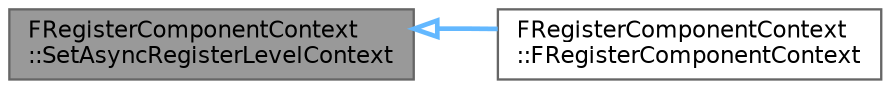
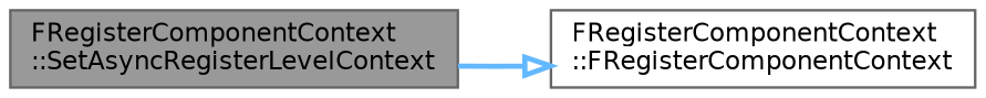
  digraph {
    rankdir=LR
    node [fontname=Helvetica fontsize=10 shape=box style=filled]
    n1 [color=gray40 fillcolor=grey60 fontcolor=black height=0.2 label="FRegisterComponentContext\l::SetAsyncRegisterLevelContext" width=0.4]
    n2 [color=grey40 fillcolor=white height=0.2 label="FRegisterComponentContext\l::FRegisterComponentContext" width=0.4]
-   n2 -> n1 [color=steelblue1 fontname=Helvetica fontsize=10 labelfontname=Helvetica labelfontsize=10 style=bold arrowhead=onormal]
+   n1 -> n2 [color=steelblue1 fontname=Helvetica fontsize=10 labelfontname=Helvetica labelfontsize=10 style=bold arrowhead=onormal]
  }
